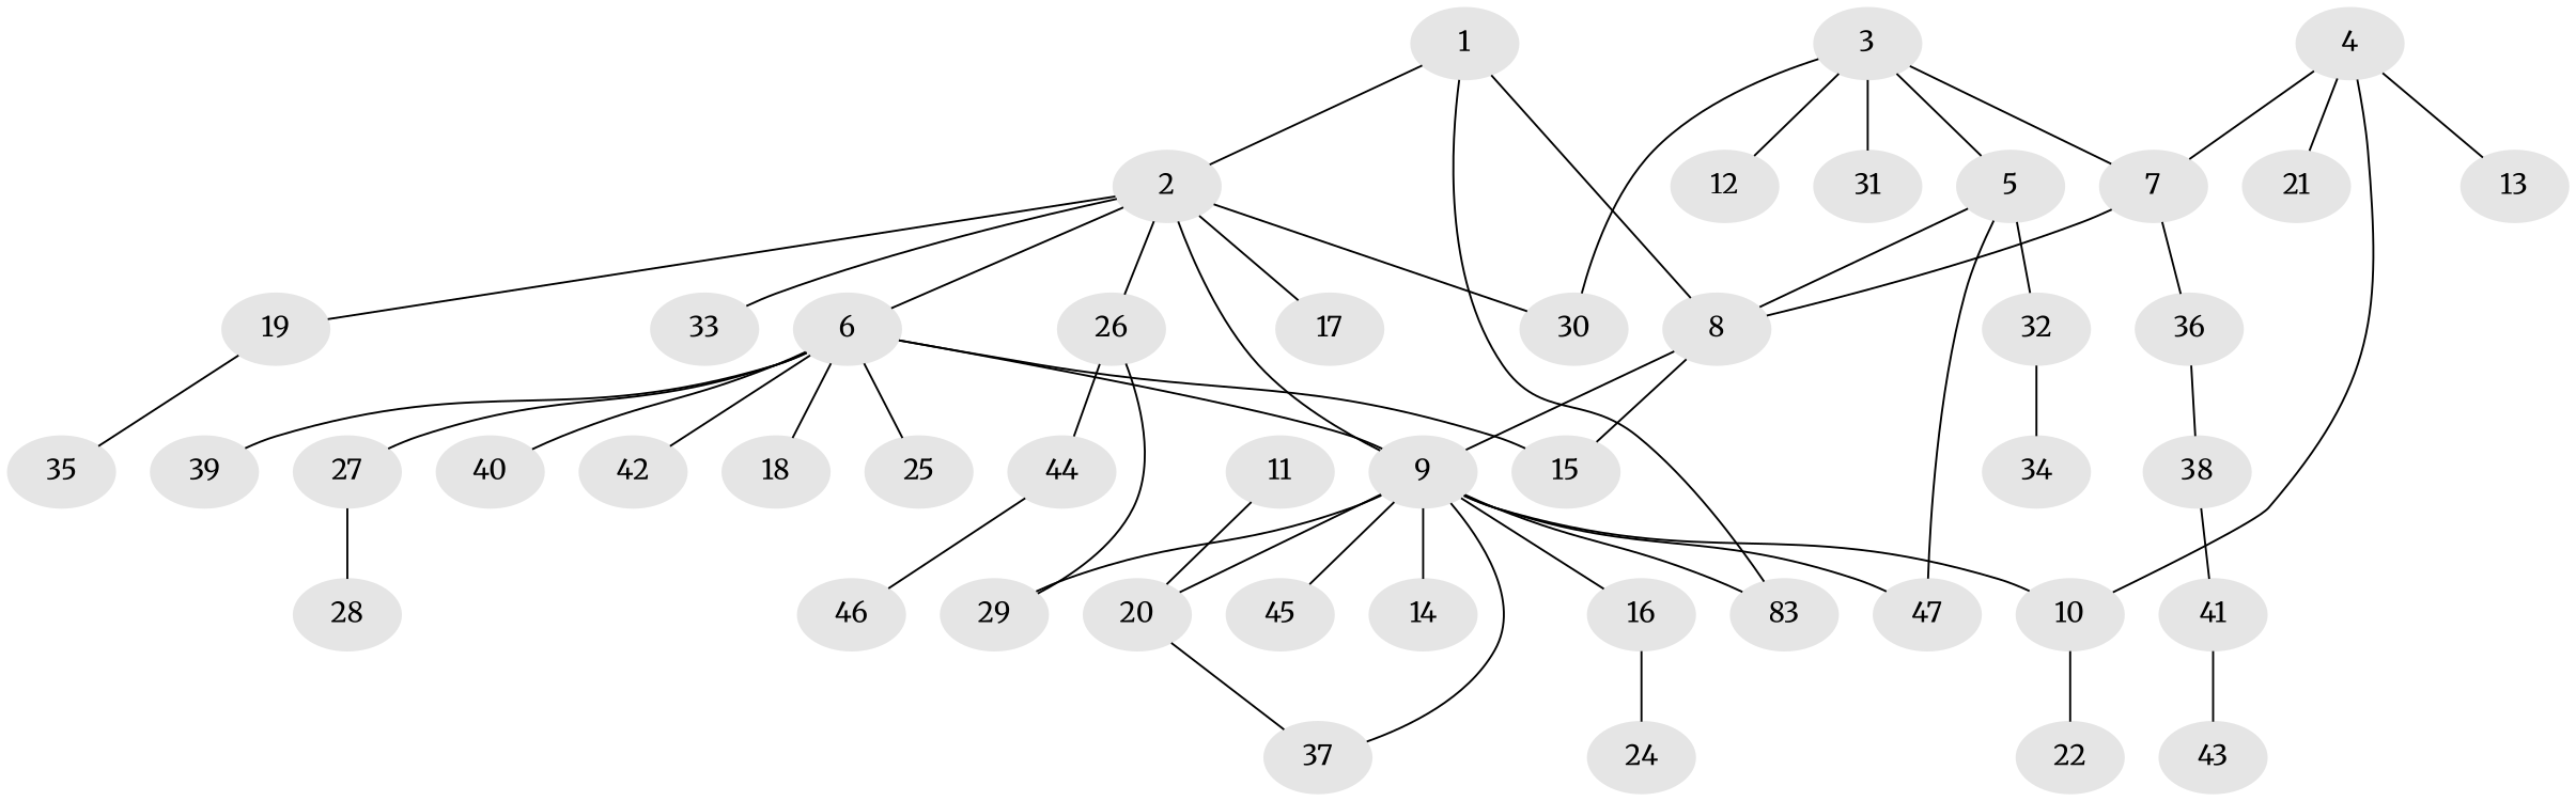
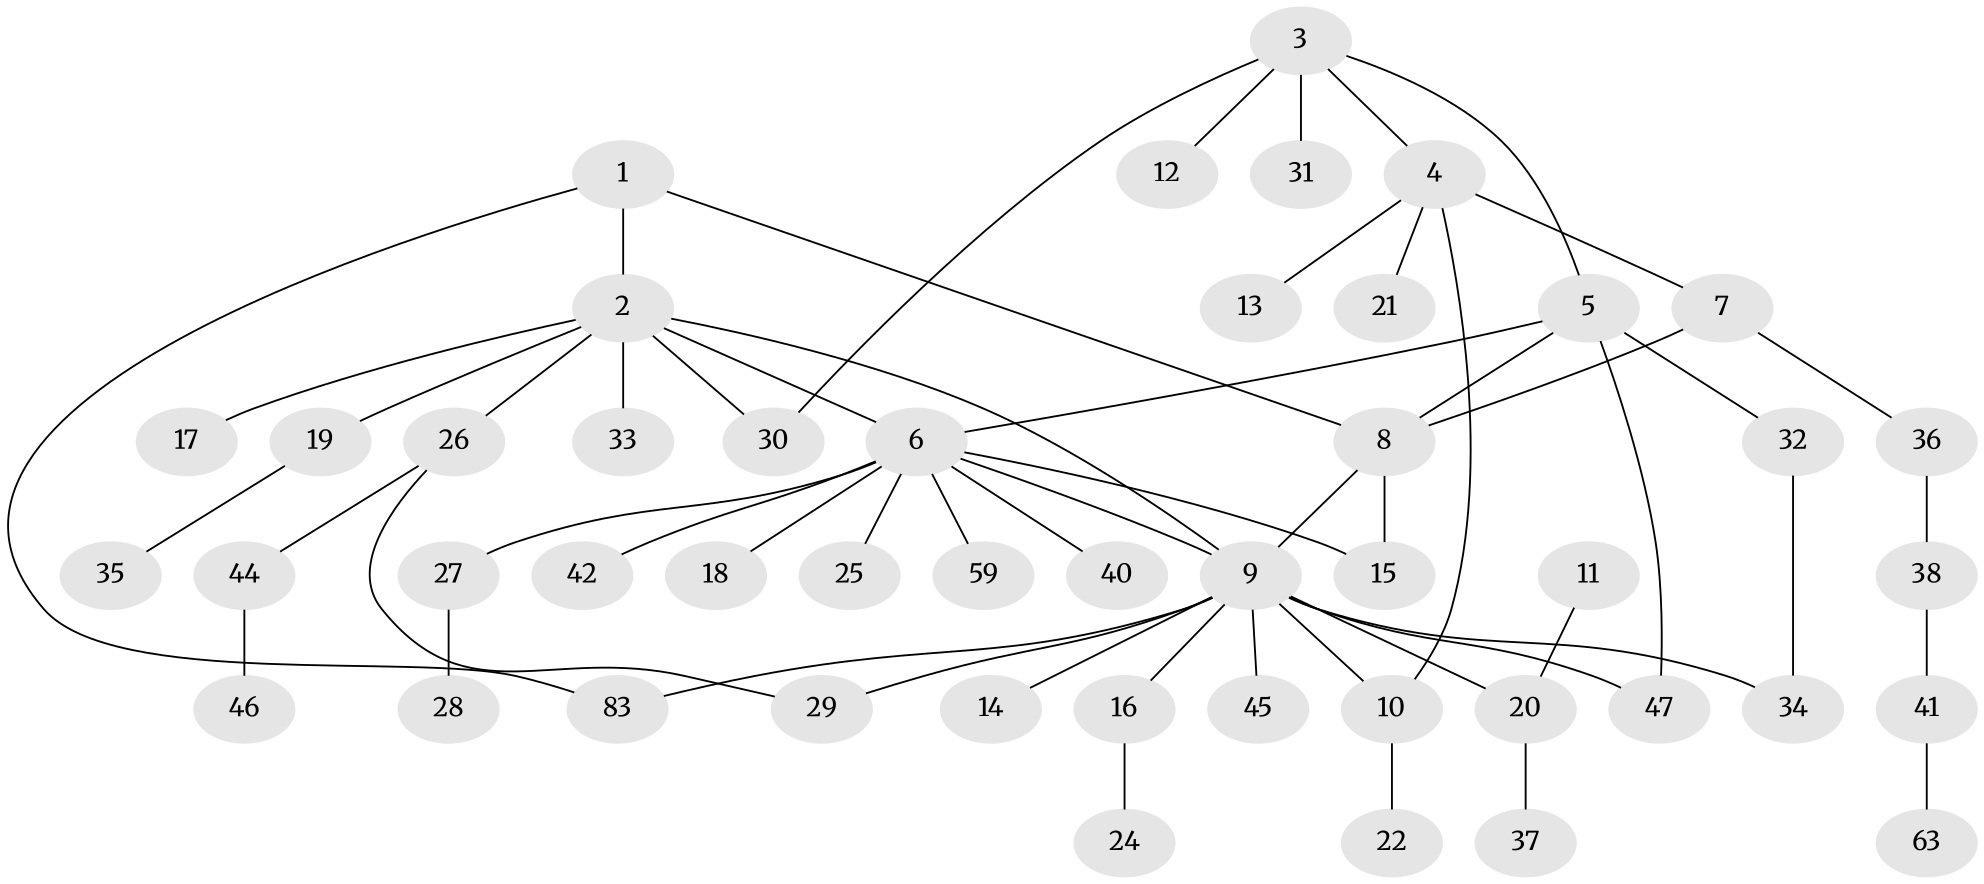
  graph {
    fontname=Merriweather
    node [color=gray90 fontname=Merriweather style=filled]
    edge [fontname=Merriweather]
    1
    2
    8
    n4 [label=83]
    6
    9
    17
    19
    26
    33
    30
    15
    3
    4
    5
    12
    31
    18
    25
    27
-   39
+   39 [label=59]
    40
    42
    47
    10
    14
    16
    20
    29
    37
    45
    35
    44
    7
    13
    21
    32
    36
    34
    28
    38
    11
    22
    24
    46
    41
-   43
+   43 [label=63]
    1 -- 2
    1 -- 8
    1 -- n4
    2 -- 6
    2 -- 9
    2 -- 17
    2 -- 19
    2 -- 26
    2 -- 33
    2 -- 30
    8 -- 9
    8 -- 15
    6 -- 9
    6 -- 15
    6 -- 18
    6 -- 25
    6 -- 27
    6 -- 39
    6 -- 40
    6 -- 42
    9 -- n4
    9 -- 47
    9 -- 10
    9 -- 14
    9 -- 16
    9 -- 20
    9 -- 29
-   9 -- 37
+   9 -- 34
    9 -- 45
    19 -- 35
    26 -- 29
    26 -- 44
    3 -- 30
-   3 -- 7
+   3 -- 4
    3 -- 5
    3 -- 12
    3 -- 31
    4 -- 10
    4 -- 7
    4 -- 13
    4 -- 21
    5 -- 8
+   5 -- 6
    5 -- 47
    5 -- 32
    27 -- 28
    10 -- 22
    16 -- 24
    20 -- 37
    44 -- 46
    7 -- 8
    7 -- 36
    32 -- 34
    36 -- 38
    38 -- 41
    11 -- 20
    41 -- 43
  }
